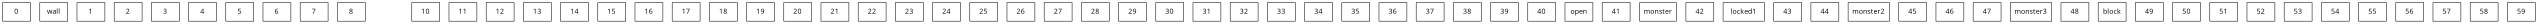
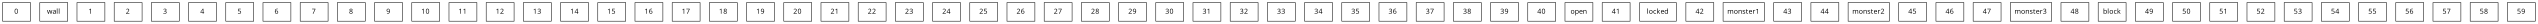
  graph {
    fontname="Open Sans"
    node [shape=box fontname="Open Sans"]
    0
    wall
    1
    2
    3
    4
    5
    6
    7
    8
+   9
    10
    11
    12
    13
    14
    15
    16
    17
    18
    19
    20
    21
    22
    23
    24
    25
    26
    27
    28
    29
    30
    31
    32
    33
    34
    35
    36
    37
    38
    39
    40
    open
    41
-   locked [label=monster]
+   locked
    42
-   monster1 [label=locked1]
+   monster1
    43
    44
    monster2
    45
    46
    47
    monster3
    48
    block
    49
    50
    51
    52
    53
    54
    55
    56
    57
    58
    59
  }
